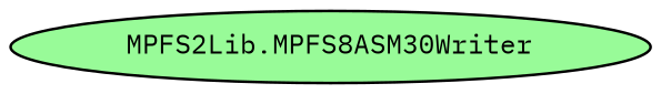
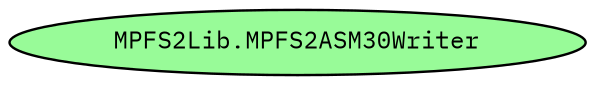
  digraph {
    rankdir=TB
    fontname="IBM Plex Mono"
-   n1 [color=black fillcolor=palegreen fontname="IBM Plex Mono" fontsize=10 height=0.2 label="MPFS2Lib.MPFS8ASM30Writer" shape=ellipse style=filled width=0.4]
+   n1 [color=black fillcolor=palegreen fontname="IBM Plex Mono" fontsize=10 height=0.2 label="MPFS2Lib.MPFS2ASM30Writer" shape=ellipse style=filled width=0.4]
  }
